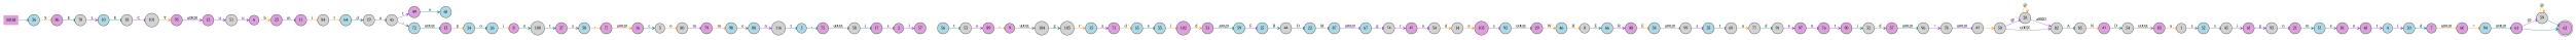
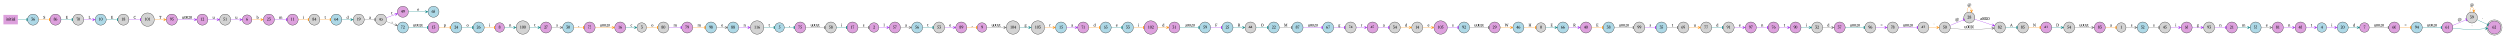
  digraph {
    fontname="PT Serif"
    rankdir=LR
    node [fillcolor=plum fontname="PT Serif" shape=circle style=filled]
    edge [arrowhead=tee color=purple fontname="PT Serif"]
    0 [fillcolor=lightgrey]
    66 [fillcolor=lightblue]
    40
    38 [fillcolor=lightblue]
    1 [fillcolor=lightgrey]
    52 [fillcolor=lightblue]
    45 [fillcolor=lightgrey]
    68
    2
    57
    56 [fillcolor=lightblue]
    53 [fillcolor=lightgrey]
    3 [fillcolor=lightgrey]
    80 [fillcolor=lightgrey]
    79
    98 [fillcolor=lightblue]
    4 [fillcolor=lightblue]
    20 [fillcolor=lightblue]
    7
    60
    5 [fillcolor=lightblue]
    75
    58 [fillcolor=lightgrey]
    17
    6
    23
    11
    84 [fillcolor=lightgrey]
    94 [fillcolor=lightblue]
    61
    100 [fillcolor=lightgrey]
    8
    27
    30 [fillcolor=lightblue]
    104 [fillcolor=lightgrey]
    9
    103 [fillcolor=lightgrey]
    15 [fillcolor=lightblue]
    10 [fillcolor=lightblue]
    18 [fillcolor=lightgrey]
    101 [fillcolor=lightgrey]
    95
    64 [fillcolor=lightblue]
    19 [fillcolor=lightgrey]
    51 [fillcolor=lightgrey]
    12
    24 [fillcolor=lightblue]
    13
    26 [fillcolor=lightblue]
    14 [fillcolor=lightgrey]
    105
    92 [fillcolor=lightblue]
    29
    71
    63 [fillcolor=lightblue]
    33 [fillcolor=lightblue]
    16
    43 [fillcolor=lightgrey]
    49
    72 [fillcolor=lightblue]
    65 [fillcolor=lightblue]
    55 [fillcolor=lightblue]
    21
    81
    48
    22 [fillcolor=lightblue]
    87 [fillcolor=lightblue]
    67 [fillcolor=lightblue]
    74 [fillcolor=lightgrey]
    25 [fillcolor=lightblue]
    44 [fillcolor=lightgrey]
    73
    28 [fillcolor=lightgrey]
    82 [fillcolor=lightgrey]
    85 [fillcolor=lightgrey]
    41
    46 [fillcolor=lightblue]
    59 [fillcolor=lightblue]
    31
    32 [fillcolor=lightgrey]
    37
    96 [fillcolor=lightgrey]
    78 [fillcolor=lightgrey]
    102
    34 [fillcolor=lightgrey]
    35 [fillcolor=lightblue]
    69 [fillcolor=lightgrey]
    77 [fillcolor=lightgrey]
    91 [fillcolor=lightgrey]
    36 [fillcolor=lightblue]
    86
    70 [fillcolor=lightgrey]
    initial [shape=plaintext]
    42 [fillcolor=lightgrey]
    99 [fillcolor=lightgrey]
    39 [fillcolor=lightgrey]
    62 [shape=doublecircle]
    54 [fillcolor=lightgrey]
    83
    50 [fillcolor=lightgrey]
    93 [fillcolor=lightgrey]
    47
    89
    97
    76
    90
    88 [fillcolor=lightblue]
    n108 [fillcolor=lightgrey label=116]
    0 -> 66 [arrowhead=vee color=teal label=E]
    66 -> 40 [arrowhead=vee label=R]
    40 -> 38 [color=darkorange label=E]
    38 -> 99 [color=gray40 label="\u0020"]
    1 -> 52 [arrowhead=vee color=gray40 label=s]
    52 -> 45 [color=gray40 label=s]
    45 -> 68 [arrowhead=vee label=i]
    68 -> 93 [arrowhead=vee label=g]
    2 -> 57 [arrowhead=vee label=l]
+   57 -> 56 [arrowhead=vee color=gray40 label=a]
    56 -> 53 [color=teal label=t]
    53 -> 89 [arrowhead=vee label=e]
    3 -> 80 [color=darkorange label=o]
    80 -> 79 [label=m]
    79 -> 98 [color=darkorange label=m]
    98 -> 88 [arrowhead=vee color=gray40 label=e]
    4 -> 20 [arrowhead=vee label=i]
    20 -> 7 [arrowhead=vee color=teal label=d]
-   7 -> 60 [color=darkorange label="\u0020"]
+   7 -> 60 [color=gray40 label="\u0020"]
    60 -> 94 [color=darkorange label="="]
    5 -> 75 [color=teal label=","]
    75 -> 58 [color=gray40 label="\u0020"]
    58 -> 17 [color=teal label=i]
    17 -> 2 [color=gray40 label=s]
    6 -> 23 [arrowhead=vee color=darkorange label=b]
    23 -> 11 [label=m]
    11 -> 84 [color=darkorange label=i]
    84 -> 64 [color=darkorange label=t]
    94 -> 61 [color=teal label="\u0020"]
    61 -> 39 [label="@"]
    61 -> 62 [arrowhead=vee color=teal label="'"]
    100 -> 27 [arrowhead=vee color=teal label=t]
    8 -> 100 [arrowhead=vee color=teal label=n]
    27 -> 30 [arrowhead=vee color=gray40 label=s]
    30 -> 73 [color=darkorange label=","]
    104 -> 103 [arrowhead=vee color=teal label=g]
    9 -> 104 [arrowhead=vee color=gray40 label="\u0020"]
    103 -> 15 [arrowhead=vee color=darkorange label=r]
    15 -> 71 [arrowhead=vee label=a]
    10 -> 18 [color=teal label=E]
    18 -> 101 [label=C]
    101 -> 95 [arrowhead=vee color=darkorange label=T]
    95 -> 12 [arrowhead=vee label="\u0020"]
    64 -> 19 [arrowhead=vee color=teal label=d]
    19 -> 43 [color=gray40 label=a]
    51 -> 6 [arrowhead=vee label=u]
    12 -> 51 [arrowhead=vee label=u]
    24 -> 26 [color=teal label=o]
    13 -> 24 [color=darkorange label=p]
    26 -> 8 [color=darkorange label=i]
    14 -> 105 [arrowhead=vee color=darkorange label=e]
    105 -> 92 [label=s]
    92 -> 29 [color=gray40 label="\u0020"]
    29 -> 46 [arrowhead=vee color=darkorange label=W]
    71 -> 63 [color=darkorange label=d]
    63 -> 33 [color=teal label=e]
    33 -> 102 [color=darkorange label=i]
    16 -> 3 [arrowhead=vee color=teal label=c]
    43 -> 49 [arrowhead=vee label=t]
    43 -> 72 [arrowhead=vee color=gray40 label=","]
    49 -> 65 [arrowhead=vee color=teal label=e]
    72 -> 13 [color=teal label="\u0020"]
    55 -> 81 [arrowhead=vee color=gray40 label=e]
    21 -> 55 [arrowhead=vee color=teal label=m]
    81 -> 48 [arrowhead=vee label=n]
    48 -> 4 [arrowhead=vee label=t]
    22 -> 87 [color=gray40 label=M]
    87 -> 67 [label="\u0020"]
    67 -> 74 [label=g]
    74 -> 47 [arrowhead=vee label=r]
    25 -> 44 [arrowhead=vee color=teal label=R]
    44 -> 22 [color=teal label=O]
    73 -> 16 [arrowhead=vee color=darkorange label="\u0020"]
    28 -> 28 [arrowhead=vee color=darkorange label="@"]
    28 -> 82 [arrowhead=vee label="\u0020"]
    82 -> 85 [color=teal label=A]
    85 -> 41 [color=darkorange label=N]
    41 -> 54 [arrowhead=vee color=teal label=D]
    46 -> 0 [color=darkorange label=H]
    59 -> 25 [label=F]
    31 -> 59 [color=teal label="\u0020"]
    32 -> 37 [arrowhead=vee color=gray40 label=d]
    37 -> 96 [color=teal label="\u0020"]
    96 -> 78 [arrowhead=vee label="="]
    78 -> 42 [label="\u0020"]
    102 -> 31 [arrowhead=vee color=darkorange label=d]
    34 -> 14 [arrowhead=vee color=darkorange label=d]
    35 -> 69 [color=gray40 label=t]
    69 -> 77 [arrowhead=vee color=darkorange label=u]
    77 -> 91 [color=teal label=d]
    91 -> 97 [arrowhead=vee label=e]
    36 -> 86 [color=darkorange label=S]
    86 -> 70 [color=teal label=E]
    70 -> 10 [arrowhead=vee label=L]
    initial -> 36 [color=teal]
    42 -> 50 [arrowhead=vee color=darkorange label="'"]
    99 -> 35 [label=s]
    39 -> 39 [arrowhead=vee color=darkorange label="@"]
    39 -> 62 [color=teal label="'"]
    54 -> 83 [arrowhead=vee color=gray40 label="\u0020"]
    83 -> 1 [color=darkorange label=a]
    50 -> 28 [label="@"]
    50 -> 82 [arrowhead=vee color=gray40 label="\u0020"]
    93 -> 21 [label=n]
    47 -> 34 [label=a]
    89 -> 9 [color=darkorange label=","]
    97 -> 76 [label=n]
    76 -> 90 [arrowhead=vee label=t]
    90 -> 32 [arrowhead=vee color=teal label=i]
    88 -> n108 [arrowhead=vee label=n]
    n108 -> 5 [color=teal label=t]
  }
